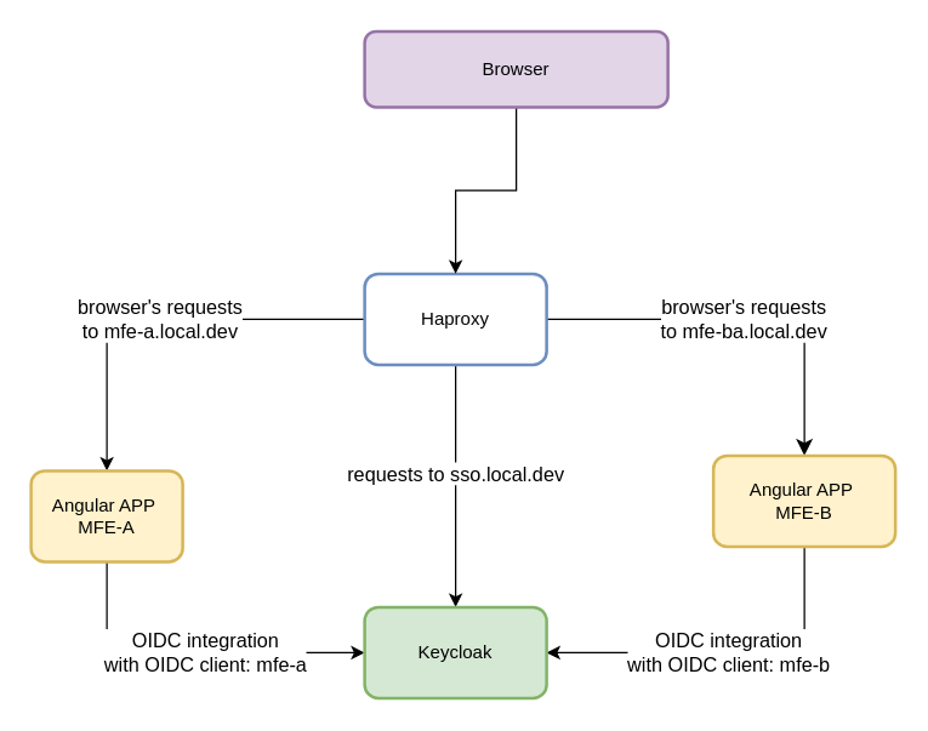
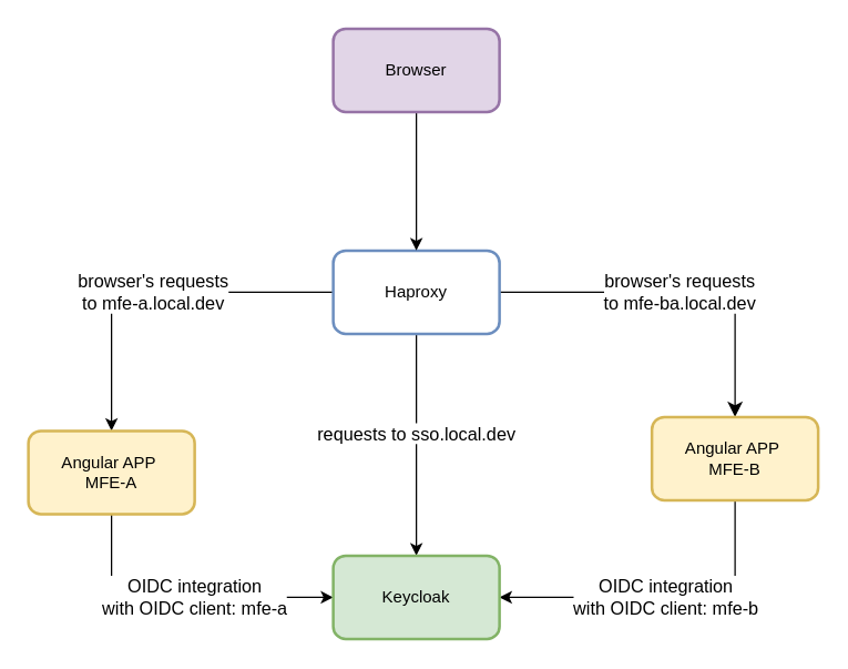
  <mxCell id="0" />
  <mxCell id="1" parent="0" />
  <mxCell id="2" value="&lt;font style=&quot;font-size: 13px;&quot;&gt;browser's requests&lt;/font&gt;&lt;div&gt;&lt;font style=&quot;font-size: 13px;&quot;&gt;to&amp;nbsp;mfe-a.local.dev&lt;/font&gt;&lt;/div&gt;" style="edgeStyle=orthogonalEdgeStyle;rounded=0;orthogonalLoop=1;jettySize=auto;html=1;entryX=0.5;entryY=0;entryDx=0;entryDy=0;" edge="1" parent="1" source="6" target="8"><mxGeometry relative="1" as="geometry" /></mxCell>
  <mxCell id="3" value="&lt;font style=&quot;font-size: 13px;&quot;&gt;browser's requests&lt;/font&gt;&lt;div&gt;&lt;font style=&quot;font-size: 13px;&quot;&gt;to&amp;nbsp;mfe-ba.local.dev&lt;/font&gt;&lt;/div&gt;" style="edgeStyle=orthogonalEdgeStyle;rounded=0;orthogonalLoop=1;jettySize=auto;html=1;entryX=0.5;entryY=0;entryDx=0;entryDy=0;endSize=8;" edge="1" parent="1" source="6" target="10"><mxGeometry relative="1" as="geometry"><mxPoint as="offset" /></mxGeometry></mxCell>
  <mxCell id="4" style="edgeStyle=orthogonalEdgeStyle;rounded=0;orthogonalLoop=1;jettySize=auto;html=1;entryX=0.5;entryY=0;entryDx=0;entryDy=0;" edge="1" parent="1" source="6" target="11"><mxGeometry relative="1" as="geometry" /></mxCell>
  <mxCell id="5" value="&lt;font style=&quot;font-size: 13px;&quot;&gt;requests to&amp;nbsp;sso.local.dev&lt;/font&gt;" style="edgeLabel;html=1;align=center;verticalAlign=middle;resizable=0;points=[];" vertex="1" connectable="0" parent="4"><mxGeometry x="-0.113" y="-1" relative="1" as="geometry"><mxPoint as="offset" /></mxGeometry></mxCell>
  <mxCell id="6" value="Haproxy" style="rounded=1;whiteSpace=wrap;html=1;strokeWidth=2;fillColor=#ffffff;strokeColor=#6c8ebf;" vertex="1" parent="1"><mxGeometry x="240" y="180" width="120" height="60" as="geometry" /></mxCell>
  <mxCell id="7" value="&lt;font style=&quot;font-size: 13px;&quot;&gt;OIDC integration&lt;/font&gt;&lt;div&gt;&lt;font style=&quot;font-size: 13px;&quot;&gt;with OIDC client:&amp;nbsp;mfe-a&lt;/font&gt;&lt;/div&gt;" style="edgeStyle=orthogonalEdgeStyle;rounded=0;orthogonalLoop=1;jettySize=auto;html=1;entryX=0;entryY=0.5;entryDx=0;entryDy=0;exitX=0.5;exitY=1;exitDx=0;exitDy=0;" edge="1" parent="1" source="8" target="11"><mxGeometry x="0.091" relative="1" as="geometry"><mxPoint as="offset" /></mxGeometry></mxCell>
- <mxCell id="8" value="Angular APP&amp;nbsp;&lt;div&gt;MFE-A&lt;/div&gt;" style="rounded=1;whiteSpace=wrap;html=1;strokeWidth=2;fillColor=#fff2cc;strokeColor=#d6b656;" vertex="1" parent="1"><mxGeometry x="20" y="310" width="100" height="60" as="geometry" /></mxCell>
+ <mxCell id="8" value="Angular APP&amp;nbsp;&lt;div&gt;MFE-A&lt;/div&gt;" style="rounded=1;whiteSpace=wrap;html=1;strokeWidth=2;fillColor=#fff2cc;strokeColor=#d6b656;" vertex="1" parent="1"><mxGeometry x="20" y="310" width="120" height="60" as="geometry" /></mxCell>
  <mxCell id="9" value="&lt;font style=&quot;font-size: 13px;&quot;&gt;OIDC integration&lt;/font&gt;&lt;div&gt;&lt;font style=&quot;font-size: 13px;&quot;&gt;with OIDC client:&amp;nbsp;mfe-b&lt;/font&gt;&lt;/div&gt;" style="edgeStyle=orthogonalEdgeStyle;rounded=0;orthogonalLoop=1;jettySize=auto;html=1;entryX=1;entryY=0.5;entryDx=0;entryDy=0;exitX=0.5;exitY=1;exitDx=0;exitDy=0;" edge="1" parent="1" source="10" target="11"><mxGeometry relative="1" as="geometry" /></mxCell>
  <mxCell id="10" value="Angular APP&amp;nbsp;&lt;div&gt;MFE-B&lt;/div&gt;" style="rounded=1;whiteSpace=wrap;html=1;strokeWidth=2;fillColor=#fff2cc;strokeColor=#d6b656;" vertex="1" parent="1"><mxGeometry x="470" y="300" width="120" height="60" as="geometry" /></mxCell>
  <mxCell id="11" value="Keycloak" style="rounded=1;whiteSpace=wrap;html=1;strokeWidth=2;fillColor=#d5e8d4;strokeColor=#82b366;" vertex="1" parent="1"><mxGeometry x="240" y="400" width="120" height="60" as="geometry" /></mxCell>
  <mxCell id="12" style="edgeStyle=orthogonalEdgeStyle;rounded=0;orthogonalLoop=1;jettySize=auto;html=1;entryX=0.5;entryY=0;entryDx=0;entryDy=0;" edge="1" parent="1" source="13" target="6"><mxGeometry relative="1" as="geometry" /></mxCell>
- <mxCell id="13" value="Browser" style="rounded=1;whiteSpace=wrap;html=1;strokeWidth=2;fillColor=#e1d5e7;strokeColor=#9673a6;" vertex="1" parent="1"><mxGeometry x="240" y="20" width="200" height="50" as="geometry" /></mxCell>
+ <mxCell id="13" value="Browser" style="rounded=1;whiteSpace=wrap;html=1;strokeWidth=2;fillColor=#e1d5e7;strokeColor=#9673a6;" vertex="1" parent="1"><mxGeometry x="240" y="20" width="120" height="60" as="geometry" /></mxCell>
